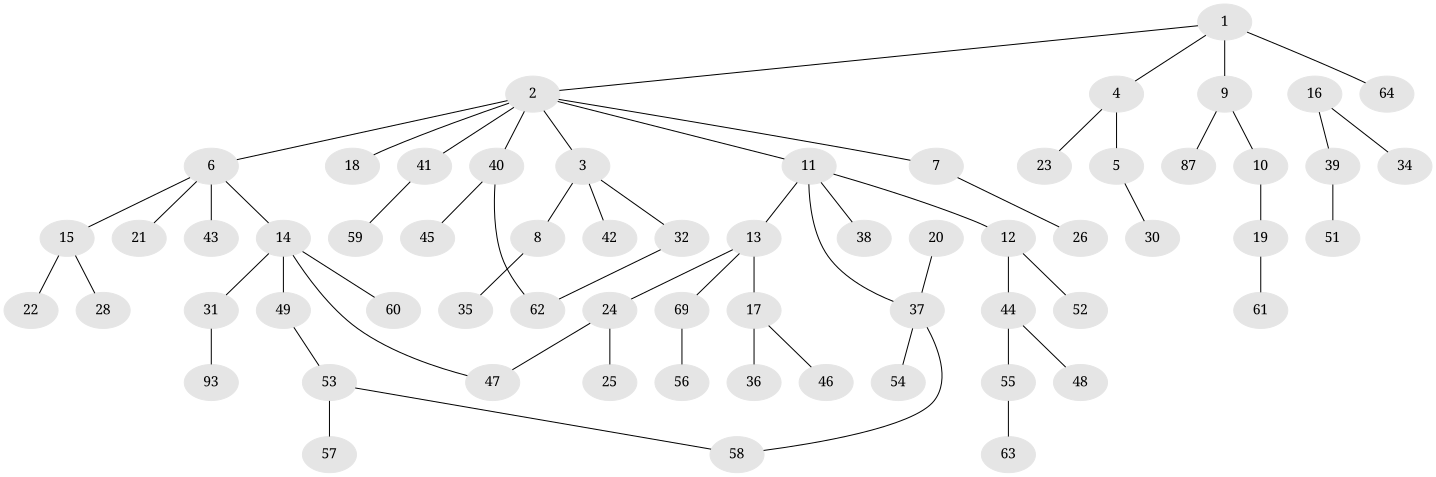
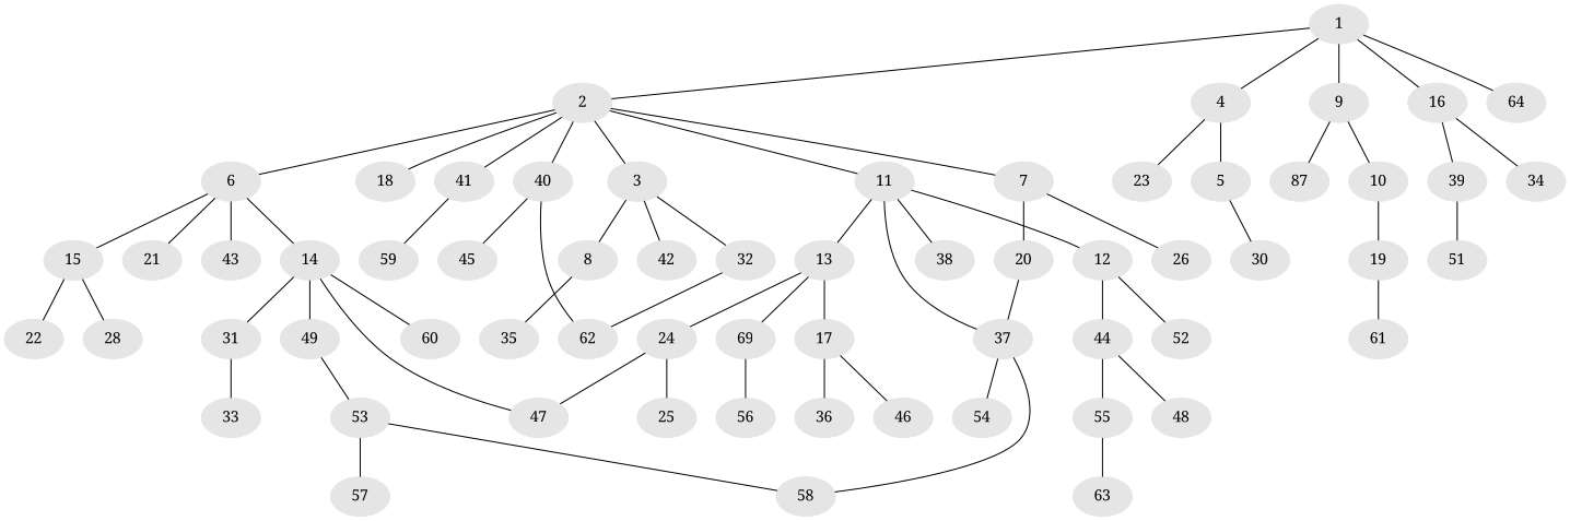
  graph {
    fontname="Noto Serif"
    node [color=gray90 fontname="Noto Serif" style=filled]
    edge [fontname="Noto Serif"]
    1
    2
    4
    9
    16
    64
    3
    6
    7
    11
    18
    40
    41
    5
    23
    10
    n17 [label=87]
    34
    39
    8
    32
    42
    14
    15
    21
    43
    20
    26
    12
    13
    37
    38
    62
    45
    59
    35
    30
    31
    47
    49
    60
    28
    22
    19
    61
    44
    52
    17
    24
    n50 [label=69]
    54
    58
    48
    55
    36
    46
    25
    56
-   33 [label=93]
+   33
    53
    51
    63
    57
    1 -- 2
    1 -- 4
    1 -- 9
+   1 -- 16
    1 -- 64
    2 -- 3
    2 -- 6
    2 -- 7
    2 -- 11
    2 -- 18
    2 -- 40
    2 -- 41
    4 -- 5
    4 -- 23
    9 -- 10
    9 -- n17
    16 -- 34
    16 -- 39
    3 -- 8
    3 -- 32
    3 -- 42
    6 -- 14
    6 -- 15
    6 -- 21
    6 -- 43
+   7 -- 20
    7 -- 26
    11 -- 12
    11 -- 13
    11 -- 37
    11 -- 38
    40 -- 62
    40 -- 45
    41 -- 59
    5 -- 30
    10 -- 19
    39 -- 51
    8 -- 35
    32 -- 62
    14 -- 31
    14 -- 47
    14 -- 49
    14 -- 60
    15 -- 28
    15 -- 22
    20 -- 37
    12 -- 44
    12 -- 52
    13 -- 17
    13 -- 24
    13 -- n50
    37 -- 54
    37 -- 58
    31 -- 33
    49 -- 53
    19 -- 61
    44 -- 48
    44 -- 55
    17 -- 36
    17 -- 46
    24 -- 47
    24 -- 25
    n50 -- 56
    55 -- 63
    53 -- 58
    53 -- 57
  }
